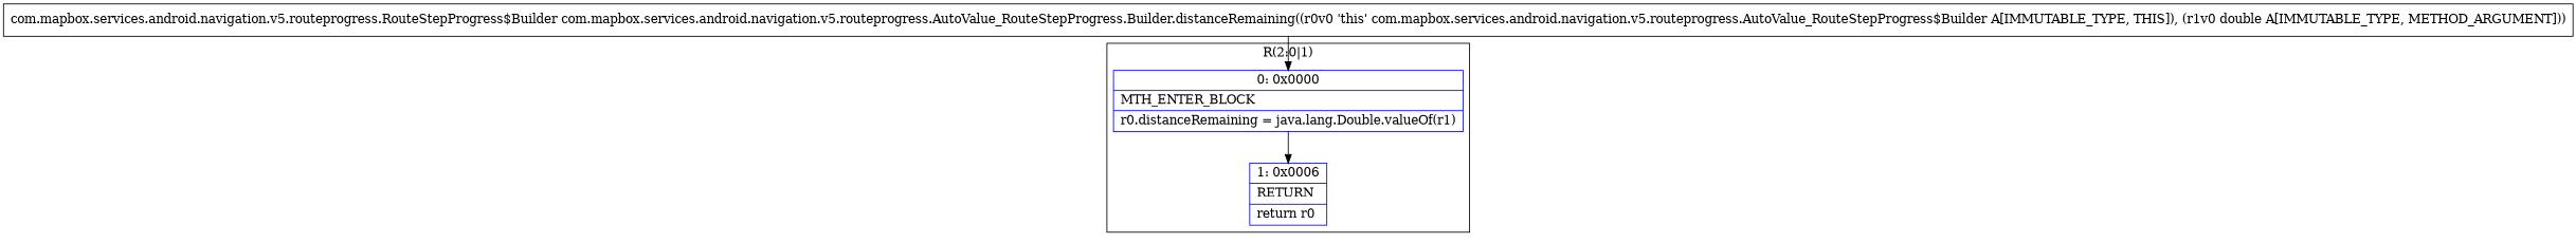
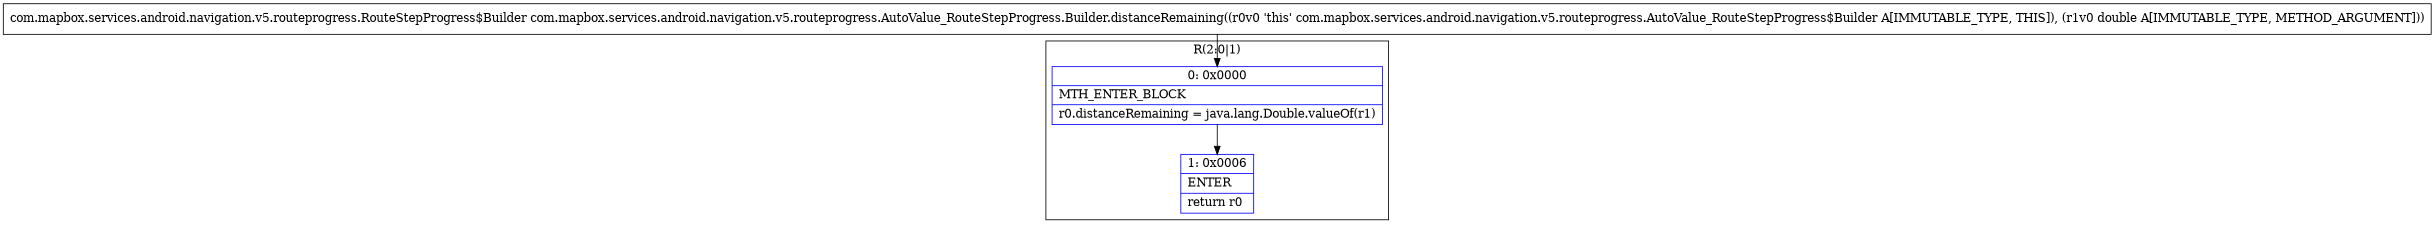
  digraph {
    node [color=blue shape=record]
    n1 [label="{0\:\ 0x0000|MTH_ENTER_BLOCK\l|r0.distanceRemaining = java.lang.Double.valueOf(r1)\l}"]
-   n2 [label="{1\:\ 0x0006|RETURN\l|return r0\l}"]
+   n2 [label="{1\:\ 0x0006|ENTER\l|return r0\l}"]
    n3 [label="{com.mapbox.services.android.navigation.v5.routeprogress.RouteStepProgress$Builder com.mapbox.services.android.navigation.v5.routeprogress.AutoValue_RouteStepProgress.Builder.distanceRemaining((r0v0 'this' com.mapbox.services.android.navigation.v5.routeprogress.AutoValue_RouteStepProgress$Builder A[IMMUTABLE_TYPE, THIS]), (r1v0 double A[IMMUTABLE_TYPE, METHOD_ARGUMENT])) }" color=""]
    subgraph cluster_1 {
      label="R(2:0|1)"
      n1
      n2
    }
    n1 -> n2
    n3 -> n1
  }
